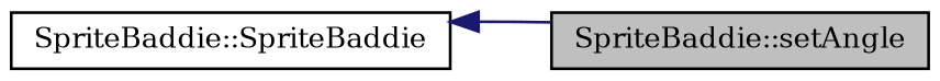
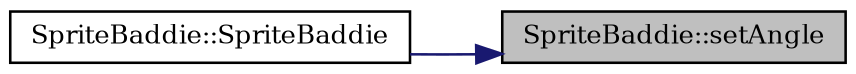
  digraph {
    rankdir=RL
    fontname="DejaVu Serif"
    node [color=black fontname="DejaVu Serif" fontsize=10 shape=record style=filled]
    n1 [fillcolor=grey75 fontcolor=black height=0.2 label="SpriteBaddie::setAngle" width=0.4]
    n2 [fillcolor=white height=0.2 label="SpriteBaddie::SpriteBaddie" width=0.4]
-   n2 -> n1 [color=midnightblue dir=back fontname="DejaVu Serif" fontsize=10 labelfontname=Helvetica labelfontsize=10 style=solid]
+   n1 -> n2 [color=midnightblue dir=back fontname="DejaVu Serif" fontsize=10 labelfontname=Helvetica labelfontsize=10 style=solid]
  }
